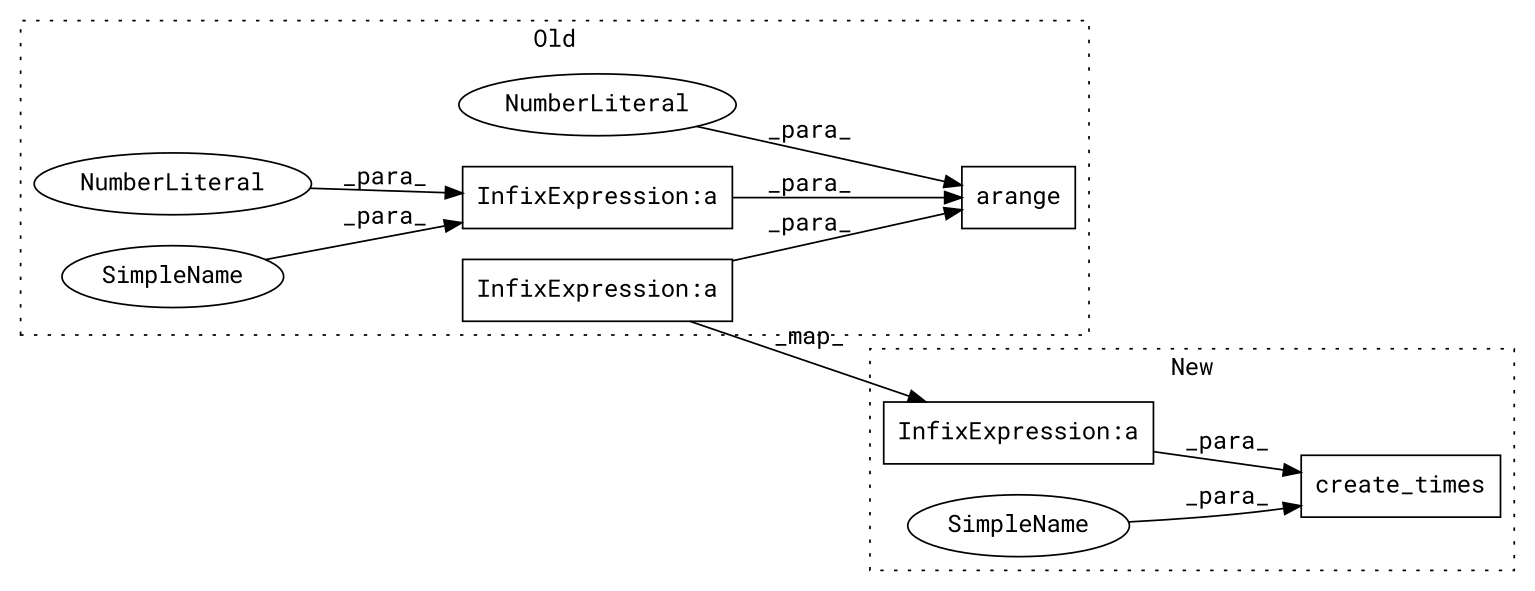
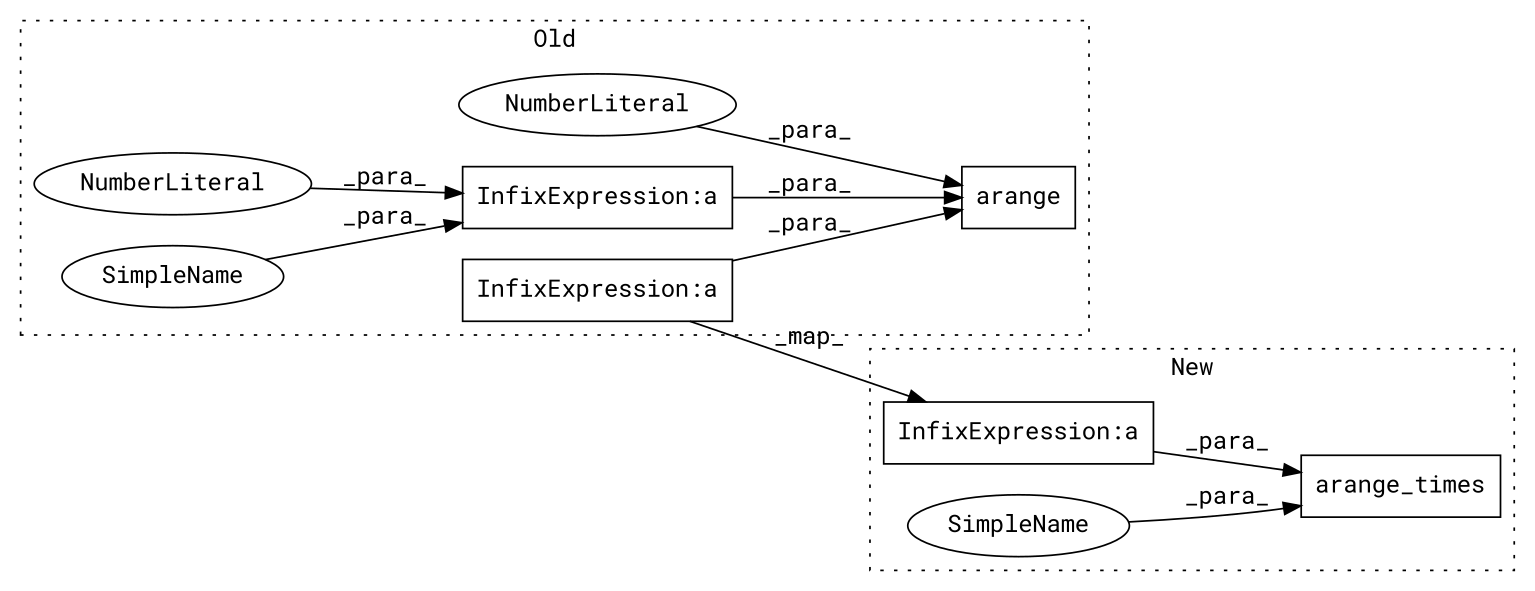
  digraph {
    rankdir=LR
    fontname="Roboto Mono"
    node [a=27 l=3 shape=box fontname="Roboto Mono"]
    edge [fontname="Roboto Mono"]
    n1 [a=32 l="7,1" label=arange s="488,517"]
    n2 [a=34 l=1 label=NumberLiteral s=495 shape=ellipse]
    n3 [label="InfixExpression:a" s=512]
    n4 [a=34 l=1 label=NumberLiteral s=511 shape=ellipse]
    n5 [label="InfixExpression:a" s=505]
    n6 [a=42 l=2 label=SimpleName s=515 shape=ellipse]
-   n7 [a=32 l="13,1" label=create_times s="518,547"]
+   n7 [a=32 l="13,1" label=arange_times s="518,547"]
    n8 [label="InfixExpression:a" s=539]
    n9 [a=42 l=2 label=SimpleName s=545 shape=ellipse]
    subgraph cluster_1 {
      label=Old
      style=dotted
      n1
      n2
      n3
      n4
      n5
      n6
    }
    subgraph cluster_2 {
      label=New
      style=dotted
      n7
      n8
      n9
    }
    n2 -> n1 [label=_para_]
    n3 -> n1 [label=_para_]
    n4 -> n3 [label=_para_]
    n5 -> n1 [label=_para_]
    n5 -> n8 [label=_map_]
    n6 -> n3 [label=_para_]
    n8 -> n7 [label=_para_]
    n9 -> n7 [label=_para_]
  }
